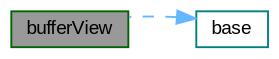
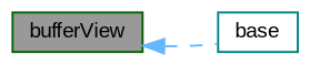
  digraph {
    rankdir=LR
    fontname="Liberation Sans"
    node [fontname="Liberation Sans" fontsize=10 shape=box style=filled]
    n1 [color=darkgreen fillcolor=grey60 fontcolor=black height=0.2 label=bufferView width=0.4]
    n2 [color=teal fillcolor=white height=0.2 label=base width=0.4]
-   n2 -> n1 [color=steelblue1 dir=back fontname="Liberation Sans" fontsize=10 labelfontname=Helvetica labelfontsize=10 style=dashed]
+   n1 -> n2 [color=steelblue1 dir=back fontname="Liberation Sans" fontsize=10 labelfontname=Helvetica labelfontsize=10 style=dashed]
  }
